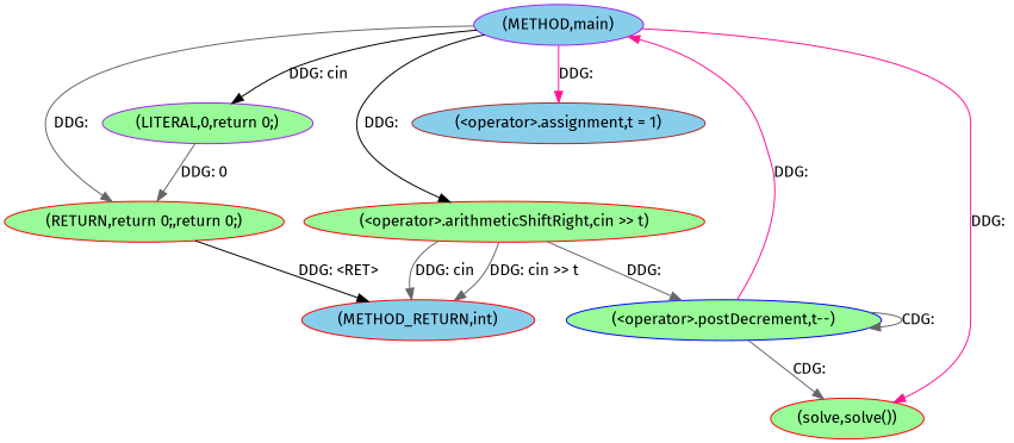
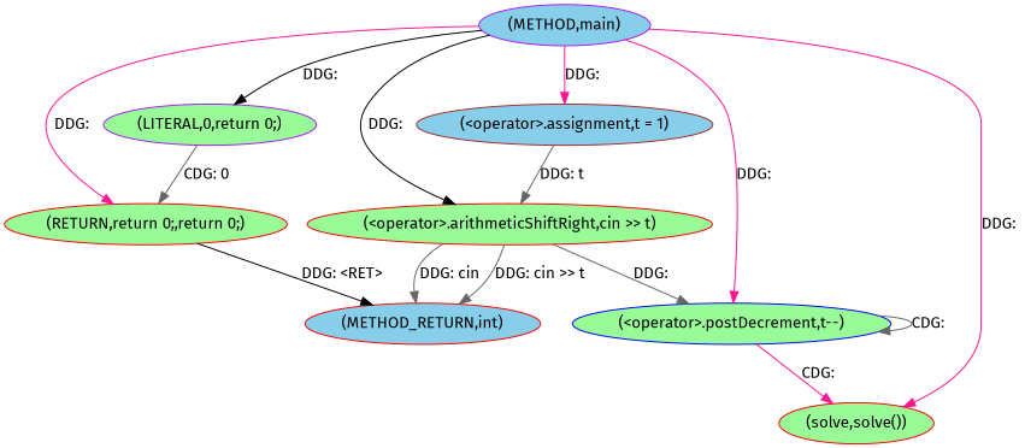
  digraph {
    fontname="Fira Sans"
    node [color=red fillcolor=palegreen fontname="Fira Sans" style=filled]
    edge [color=gray40 fontname="Fira Sans"]
    n1 [color=purple fillcolor=skyblue label="(METHOD,main)"]
    n2 [color=brown fillcolor=skyblue label="(<operator>.assignment,t = 1)"]
    n3 [label="(<operator>.arithmeticShiftRight,cin >> t)"]
    n4 [label="(RETURN,return 0;,return 0;)"]
    n5 [color=blue label="(<operator>.postDecrement,t--)"]
    n6 [color=purple label="(LITERAL,0,return 0;)"]
    n7 [label="(solve,solve())"]
    n8 [fillcolor=skyblue label="(METHOD_RETURN,int)"]
    n1 -> n2 [color=deeppink label="DDG: "]
    n1 -> n3 [color=black label="DDG: "]
-   n1 -> n4 [label="DDG: "]
-   n5 -> n1 [color=deeppink label="DDG: "]
-   n1 -> n6 [color=black label="DDG: cin"]
+   n1 -> n4 [color=deeppink label="DDG: "]
+   n1 -> n5 [color=deeppink label="DDG: "]
+   n1 -> n6 [color=black label="DDG: "]
    n1 -> n7 [color=deeppink label="DDG: "]
+   n2 -> n3 [label="DDG: t"]
    n3 -> n5 [label="DDG: "]
    n3 -> n8 [label="DDG: cin >> t"]
    n3 -> n8 [label="DDG: cin"]
    n4 -> n8 [color=black label="DDG: <RET>"]
    n5 -> n5 [label="CDG: "]
-   n5 -> n7 [label="CDG: "]
-   n6 -> n4 [label="DDG: 0"]
+   n5 -> n7 [color=deeppink label="CDG: "]
+   n6 -> n4 [label="CDG: 0"]
  }
